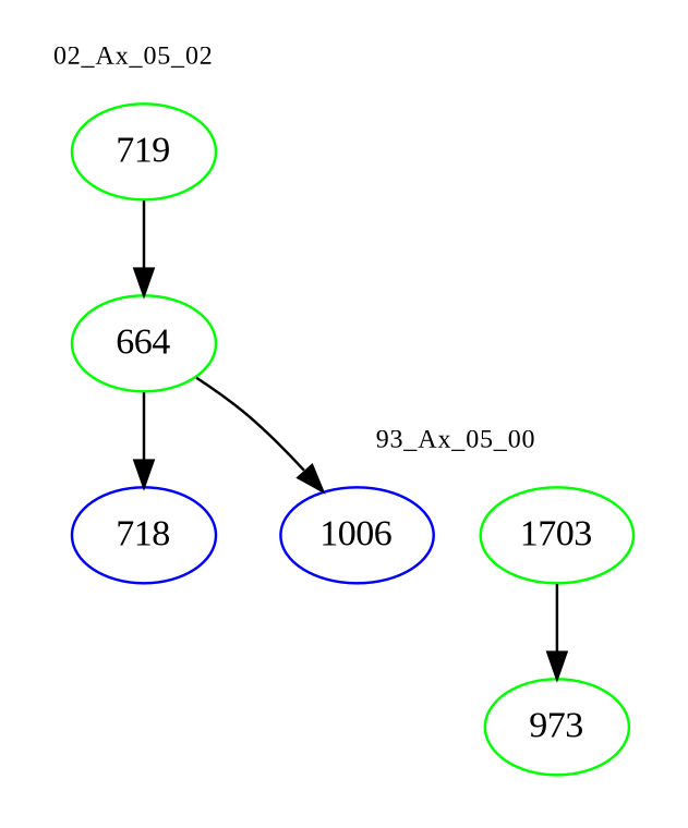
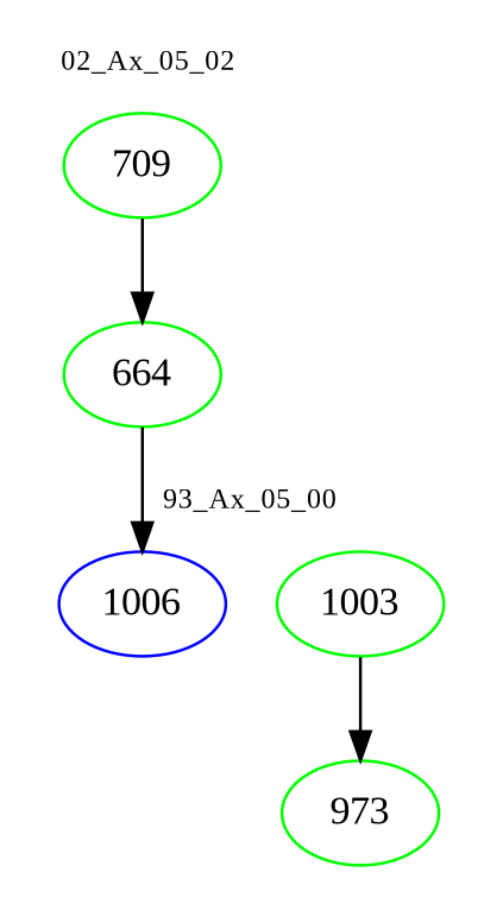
  digraph {
    fontname="Liberation Serif"
    node [color=green fontname="Liberation Serif"]
    edge [color=black fontname="Liberation Serif"]
-   n1 [label=719]
+   n1 [label=709]
    n2 [label=664]
-   n3 [color=blue label=718]
-   n4 [label=1703]
+   n4 [label=1003]
    n5 [label=973]
    n6 [color=blue label=1006]
    subgraph cluster_1 {
      color=white
      fontsize=10
      label="02_Ax_05_02"
      n1
      n2
-     n3
    }
    subgraph cluster_2 {
      color=white
      fontsize=10
      label="93_Ax_05_00"
      n4
      n5
      n6
    }
    n1 -> n2
-   n2 -> n3
    n2 -> n6
    n4 -> n5
  }
